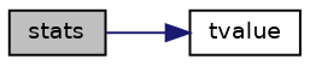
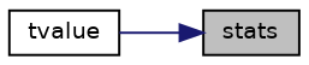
  digraph {
    rankdir=LR
    node [color=black fontname=Helvetica fontsize=10 shape=record style=filled]
    n1 [fillcolor=grey75 fontcolor=black height=0.2 label=stats width=0.4]
    n2 [fillcolor=white height=0.2 label=tvalue width=0.4]
-   n1 -> n2 [color=midnightblue fontname=Helvetica fontsize=10 labelfontname=Helvetica labelfontsize=10 style=solid]
+   n2 -> n1 [color=midnightblue fontname=Helvetica fontsize=10 labelfontname=Helvetica labelfontsize=10 style=solid]
  }
